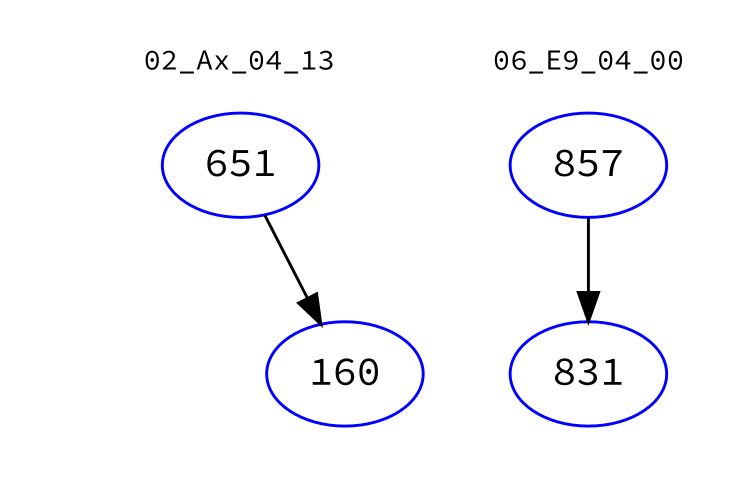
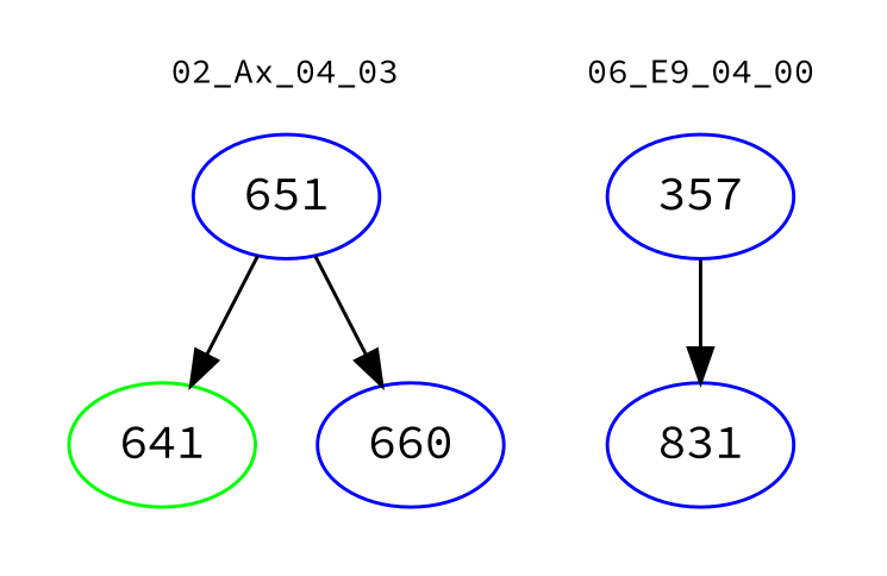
  digraph {
    fontname="Source Code Pro"
    node [color=blue fontname="Source Code Pro"]
    edge [color=black fontname="Source Code Pro"]
    n1 [label=651]
-   n3 [label=160]
-   n4 [label=857]
+   n2 [color=green label=641]
+   n3 [label=660]
+   n4 [label=357]
    n5 [label=831]
    subgraph cluster_1 {
      color=white
      fontsize=10
-     label="02_Ax_04_13"
+     label="02_Ax_04_03"
      n1
+     n2
      n3
    }
    subgraph cluster_2 {
      color=white
      fontsize=10
      label="06_E9_04_00"
      n4
      n5
    }
+   n1 -> n2
    n1 -> n3
    n4 -> n5
  }
